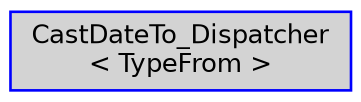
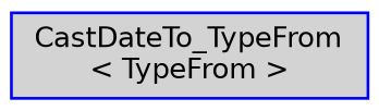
  digraph {
    rankdir=LR
-   n1 [color=blue fillcolor=lightgrey fontname=Helvetica fontsize=10 height=0.2 label="CastDateTo_Dispatcher\l\< TypeFrom \>" shape=record style=filled width=0.4]
+   n1 [color=blue fillcolor=lightgrey fontname=Helvetica fontsize=10 height=0.2 label="CastDateTo_TypeFrom\l\< TypeFrom \>" shape=record style=filled width=0.4]
  }
